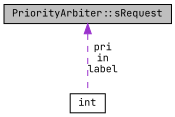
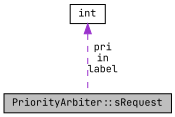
  digraph {
    fontname="JetBrains Mono"
    node [color=black fontname="JetBrains Mono" fontsize=10 shape=record]
    n1 [fillcolor=grey75 fontcolor=black height=0.2 label="PriorityArbiter::sRequest" style=filled width=0.4]
    n2 [height=0.2 label=int width=0.4]
-   n1 -> n2 [color=darkorchid3 dir=back fontname="JetBrains Mono" fontsize=10 label="pri\nin\nlabel" labelfontname=FreeSans labelfontsize=10 style=dashed]
+   n2 -> n1 [color=darkorchid3 dir=back fontname="JetBrains Mono" fontsize=10 label="pri\nin\nlabel" labelfontname=FreeSans labelfontsize=10 style=dashed]
  }
